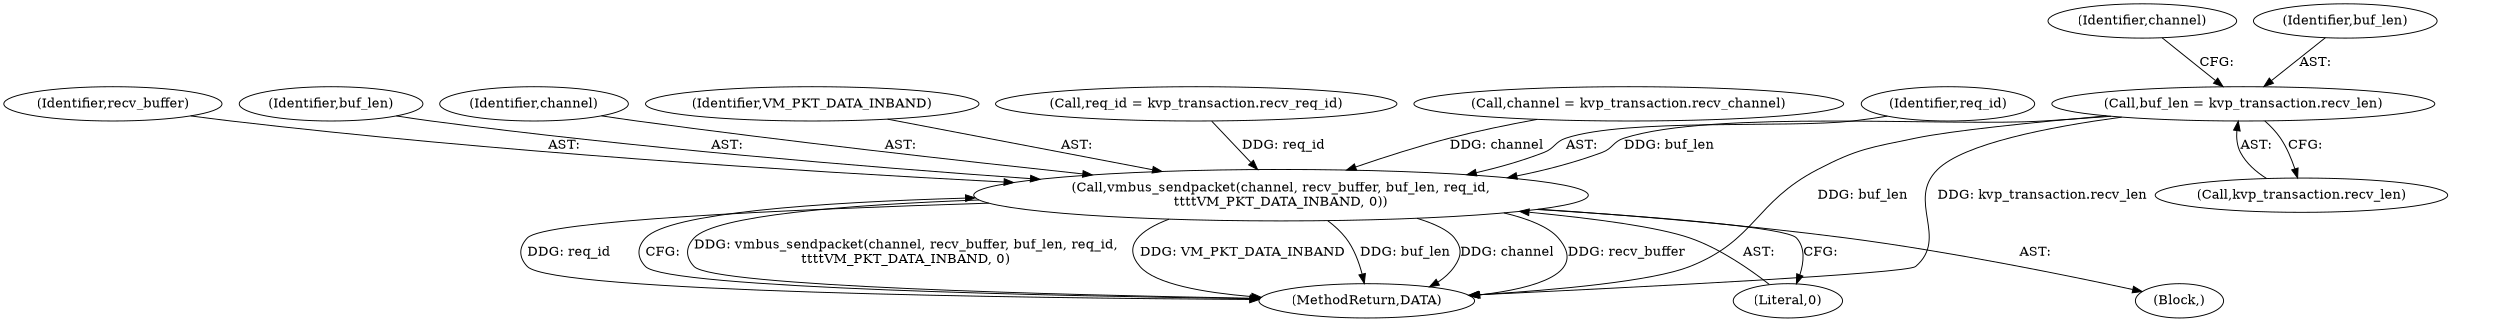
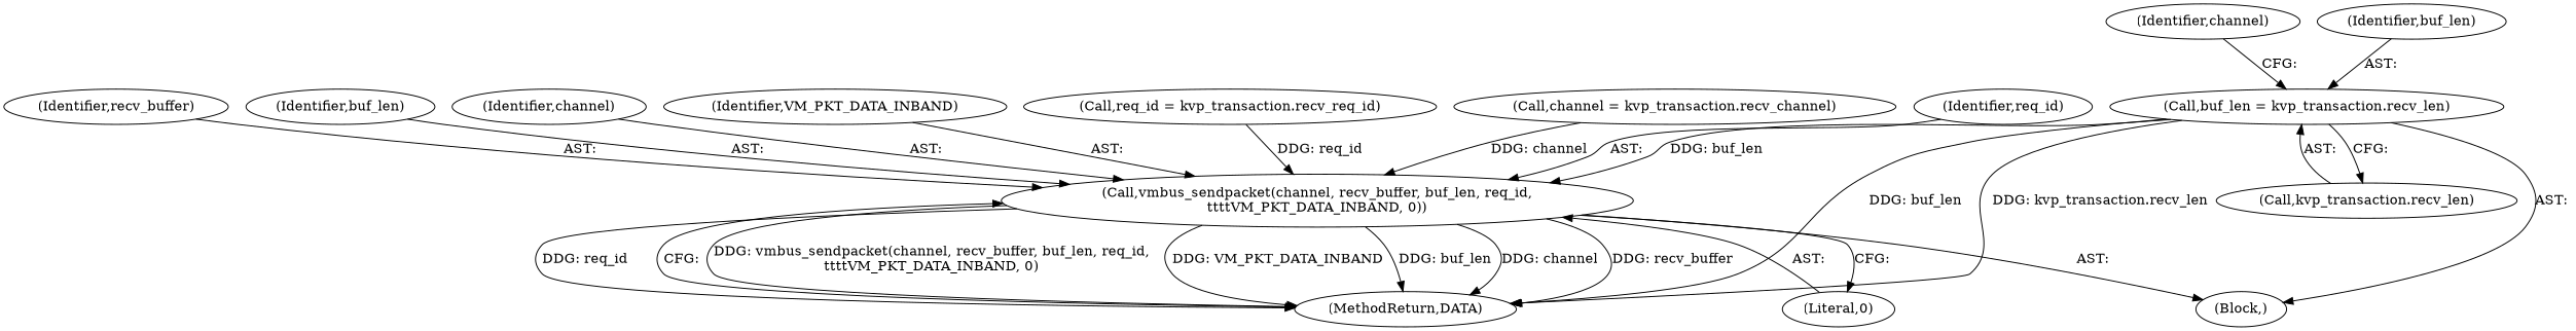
  digraph {
    n1 [label="(Call,buf_len = kvp_transaction.recv_len)"]
    n2 [label="(Call,vmbus_sendpacket(channel, recv_buffer, buf_len, req_id,\n\t\t\t\tVM_PKT_DATA_INBAND, 0))"]
    n3 [label="(Block,)"]
    n4 [label="(Call,kvp_transaction.recv_len)"]
    n5 [label="(MethodReturn,DATA)"]
    n6 [label="(Literal,0)"]
    n7 [label="(Identifier,req_id)"]
    n8 [label="(Identifier,channel)"]
    n9 [label="(Identifier,recv_buffer)"]
    n10 [label="(Identifier,buf_len)"]
    n11 [label="(Identifier,buf_len)"]
    n12 [label="(Identifier,channel)"]
    n13 [label="(Identifier,VM_PKT_DATA_INBAND)"]
    n14 [label="(Call,req_id = kvp_transaction.recv_req_id)"]
    n15 [label="(Call,channel = kvp_transaction.recv_channel)"]
    n1 -> n2 [label="DDG: buf_len"]
+   n1 -> n3 [label="AST: "]
    n1 -> n4 [label="CFG: "]
    n1 -> n5 [label="DDG: buf_len"]
    n1 -> n5 [label="DDG: kvp_transaction.recv_len"]
    n2 -> n3 [label="AST: "]
    n2 -> n5 [label="DDG: vmbus_sendpacket(channel, recv_buffer, buf_len, req_id,\n\t\t\t\tVM_PKT_DATA_INBAND, 0)"]
    n2 -> n5 [label="DDG: VM_PKT_DATA_INBAND"]
    n2 -> n5 [label="DDG: buf_len"]
    n2 -> n5 [label="DDG: channel"]
    n2 -> n5 [label="DDG: recv_buffer"]
    n2 -> n5 [label="DDG: req_id"]
    n2 -> n6 [label="CFG: "]
    n4 -> n1 [label="AST: "]
    n5 -> n2 [label="CFG: "]
    n6 -> n2 [label="AST: "]
    n7 -> n2 [label="AST: "]
    n8 -> n1 [label="CFG: "]
    n9 -> n2 [label="AST: "]
    n10 -> n2 [label="AST: "]
    n11 -> n1 [label="AST: "]
    n12 -> n2 [label="AST: "]
    n13 -> n2 [label="AST: "]
    n14 -> n2 [label="DDG: req_id"]
    n15 -> n2 [label="DDG: channel"]
  }
